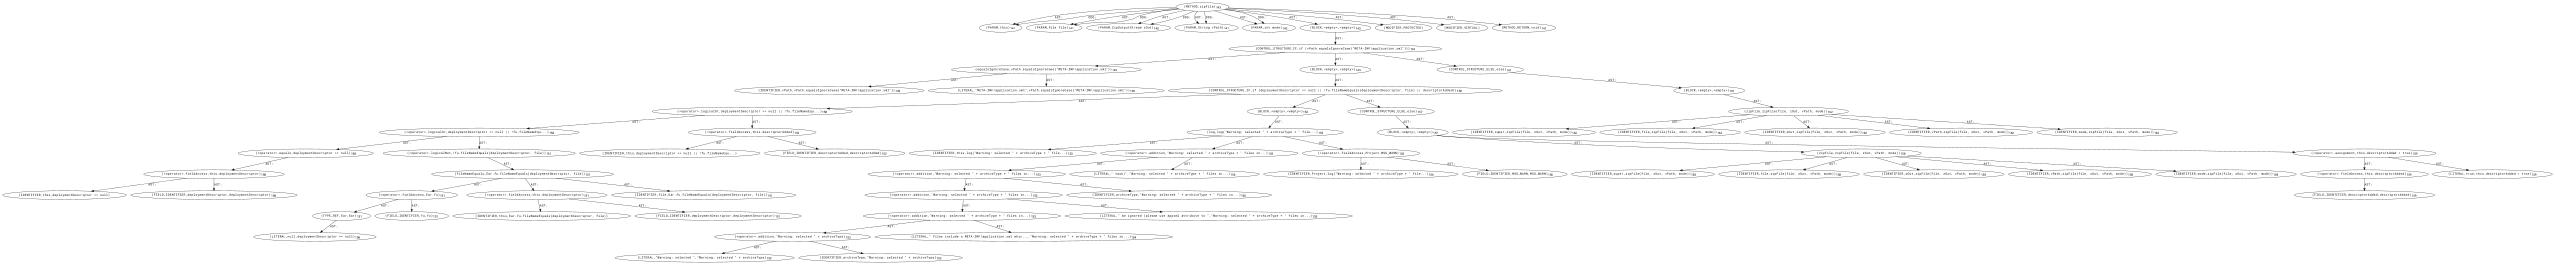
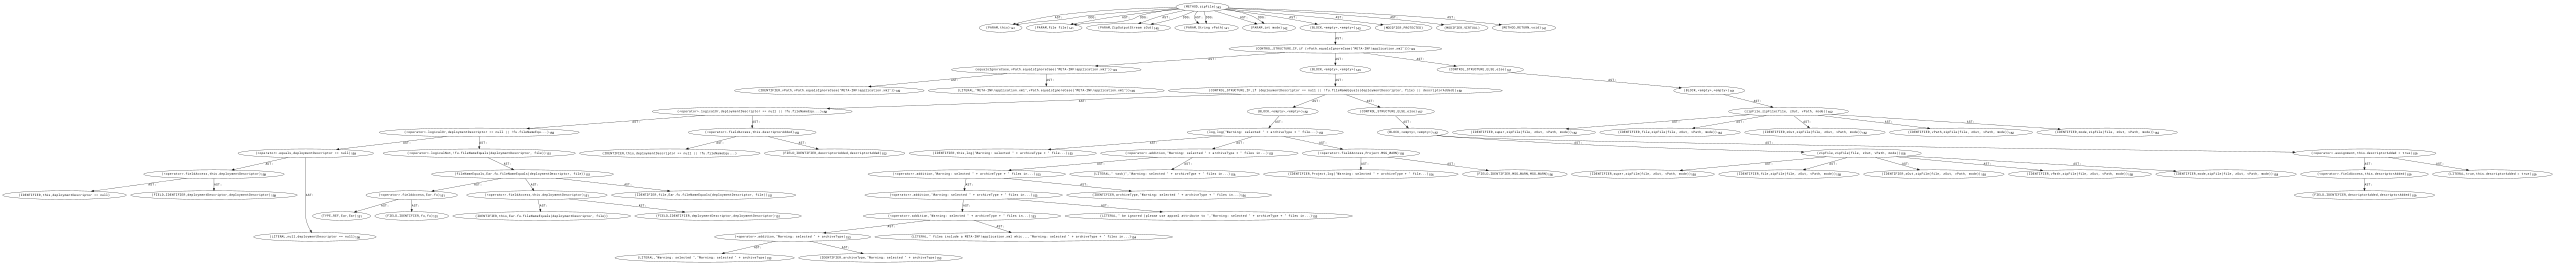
  digraph {
    fontname="Roboto Mono"
    node [fontname="Roboto Mono"]
    edge [fontname="Roboto Mono"]
    n1 [label=<(METHOD,zipFile)<SUB>143</SUB>>]
    n2 [label=<(PARAM,this)<SUB>141</SUB>>]
    n3 [label=<(PARAM,File file)<SUB>141</SUB>>]
    n4 [label=<(PARAM,ZipOutputStream zOut)<SUB>145</SUB>>]
    n5 [label=<(PARAM,String vPath)<SUB>141</SUB>>]
    n6 [label=<(PARAM,int mode)<SUB>142</SUB>>]
    n7 [label=<(BLOCK,&lt;empty&gt;,&lt;empty&gt;)<SUB>143</SUB>>]
    n8 [label=<(MODIFIER,PROTECTED)>]
    n9 [label=<(MODIFIER,VIRTUAL)>]
    n10 [label=<(METHOD_RETURN,void)<SUB>141</SUB>>]
    n11 [label=<(CONTROL_STRUCTURE,IF,if (vPath.equalsIgnoreCase(&quot;META-INF/application.xml&quot;)))<SUB>149</SUB>>]
    n12 [label=<(equalsIgnoreCase,vPath.equalsIgnoreCase(&quot;META-INF/application.xml&quot;))<SUB>149</SUB>>]
    n13 [label=<(BLOCK,&lt;empty&gt;,&lt;empty&gt;)<SUB>149</SUB>>]
    n14 [label=<(CONTROL_STRUCTURE,ELSE,else)<SUB>161</SUB>>]
    n15 [label=<(IDENTIFIER,vPath,vPath.equalsIgnoreCase(&quot;META-INF/application.xml&quot;))<SUB>149</SUB>>]
    n16 [label=<(LITERAL,&quot;META-INF/application.xml&quot;,vPath.equalsIgnoreCase(&quot;META-INF/application.xml&quot;))<SUB>149</SUB>>]
    n17 [label=<(CONTROL_STRUCTURE,IF,if (deploymentDescriptor == null || !fu.fileNameEquals(deploymentDescriptor, file) || descriptorAdded))<SUB>150</SUB>>]
    n18 [label=<(BLOCK,&lt;empty&gt;,&lt;empty&gt;)<SUB>161</SUB>>]
    n19 [label=<(&lt;operator&gt;.logicalOr,deploymentDescriptor == null || !fu.fileNameEqu...)<SUB>150</SUB>>]
    n20 [label=<(BLOCK,&lt;empty&gt;,&lt;empty&gt;)<SUB>152</SUB>>]
    n21 [label=<(CONTROL_STRUCTURE,ELSE,else)<SUB>157</SUB>>]
    n22 [label=<(&lt;operator&gt;.logicalOr,deploymentDescriptor == null || !fu.fileNameEqu...)<SUB>150</SUB>>]
    n23 [label=<(&lt;operator&gt;.fieldAccess,this.descriptorAdded)<SUB>152</SUB>>]
    n24 [label=<(log,log(&quot;Warning: selected &quot; + archiveType + &quot; file...)<SUB>153</SUB>>]
    n25 [label=<(BLOCK,&lt;empty&gt;,&lt;empty&gt;)<SUB>157</SUB>>]
    n26 [label=<(&lt;operator&gt;.equals,deploymentDescriptor == null)<SUB>150</SUB>>]
    n27 [label=<(&lt;operator&gt;.logicalNot,!fu.fileNameEquals(deploymentDescriptor, file))<SUB>151</SUB>>]
    n28 [label=<(IDENTIFIER,this,deploymentDescriptor == null || !fu.fileNameEqu...)>]
    n29 [label=<(FIELD_IDENTIFIER,descriptorAdded,descriptorAdded)<SUB>152</SUB>>]
    n30 [label=<(&lt;operator&gt;.fieldAccess,this.deploymentDescriptor)<SUB>150</SUB>>]
    n31 [label=<(LITERAL,null,deploymentDescriptor == null)<SUB>150</SUB>>]
    n32 [label=<(fileNameEquals,Ear.fu.fileNameEquals(deploymentDescriptor, file))<SUB>151</SUB>>]
    n33 [label=<(IDENTIFIER,this,deploymentDescriptor == null)>]
    n34 [label=<(FIELD_IDENTIFIER,deploymentDescriptor,deploymentDescriptor)<SUB>150</SUB>>]
    n35 [label=<(&lt;operator&gt;.fieldAccess,Ear.fu)<SUB>151</SUB>>]
    n36 [label=<(&lt;operator&gt;.fieldAccess,this.deploymentDescriptor)<SUB>151</SUB>>]
    n37 [label=<(IDENTIFIER,file,Ear.fu.fileNameEquals(deploymentDescriptor, file))<SUB>151</SUB>>]
    n38 [label=<(TYPE_REF,Ear,Ear)<SUB>151</SUB>>]
    n39 [label=<(FIELD_IDENTIFIER,fu,fu)<SUB>151</SUB>>]
    n40 [label=<(IDENTIFIER,this,Ear.fu.fileNameEquals(deploymentDescriptor, file))>]
    n41 [label=<(FIELD_IDENTIFIER,deploymentDescriptor,deploymentDescriptor)<SUB>151</SUB>>]
    n42 [label=<(IDENTIFIER,this,log(&quot;Warning: selected &quot; + archiveType + &quot; file...)<SUB>153</SUB>>]
    n43 [label=<(&lt;operator&gt;.addition,&quot;Warning: selected &quot; + archiveType + &quot; files in...)<SUB>153</SUB>>]
    n44 [label=<(&lt;operator&gt;.fieldAccess,Project.MSG_WARN)<SUB>156</SUB>>]
    n45 [label=<(&lt;operator&gt;.addition,&quot;Warning: selected &quot; + archiveType + &quot; files in...)<SUB>153</SUB>>]
    n46 [label=<(LITERAL,&quot; task)&quot;,&quot;Warning: selected &quot; + archiveType + &quot; files in...)<SUB>156</SUB>>]
    n47 [label=<(IDENTIFIER,Project,log(&quot;Warning: selected &quot; + archiveType + &quot; file...)<SUB>156</SUB>>]
    n48 [label=<(FIELD_IDENTIFIER,MSG_WARN,MSG_WARN)<SUB>156</SUB>>]
    n49 [label=<(&lt;operator&gt;.addition,&quot;Warning: selected &quot; + archiveType + &quot; files in...)<SUB>153</SUB>>]
    n50 [label=<(IDENTIFIER,archiveType,&quot;Warning: selected &quot; + archiveType + &quot; files in...)<SUB>156</SUB>>]
    n51 [label=<(&lt;operator&gt;.addition,&quot;Warning: selected &quot; + archiveType + &quot; files in...)<SUB>153</SUB>>]
    n52 [label=<(LITERAL,&quot; be ignored (please use appxml attribute to &quot;,&quot;Warning: selected &quot; + archiveType + &quot; files in...)<SUB>155</SUB>>]
    n53 [label=<(&lt;operator&gt;.addition,&quot;Warning: selected &quot; + archiveType)<SUB>153</SUB>>]
    n54 [label=<(LITERAL,&quot; files include a META-INF/application.xml whic...,&quot;Warning: selected &quot; + archiveType + &quot; files in...)<SUB>154</SUB>>]
    n55 [label=<(LITERAL,&quot;Warning: selected &quot;,&quot;Warning: selected &quot; + archiveType)<SUB>153</SUB>>]
    n56 [label=<(IDENTIFIER,archiveType,&quot;Warning: selected &quot; + archiveType)<SUB>153</SUB>>]
    n57 [label=<(zipFile,zipFile(file, zOut, vPath, mode))<SUB>158</SUB>>]
    n58 [label=<(&lt;operator&gt;.assignment,this.descriptorAdded = true)<SUB>159</SUB>>]
    n59 [label=<(IDENTIFIER,super,zipFile(file, zOut, vPath, mode))<SUB>158</SUB>>]
    n60 [label=<(IDENTIFIER,file,zipFile(file, zOut, vPath, mode))<SUB>158</SUB>>]
    n61 [label=<(IDENTIFIER,zOut,zipFile(file, zOut, vPath, mode))<SUB>158</SUB>>]
    n62 [label=<(IDENTIFIER,vPath,zipFile(file, zOut, vPath, mode))<SUB>158</SUB>>]
    n63 [label=<(IDENTIFIER,mode,zipFile(file, zOut, vPath, mode))<SUB>158</SUB>>]
    n64 [label=<(&lt;operator&gt;.fieldAccess,this.descriptorAdded)<SUB>159</SUB>>]
    n65 [label=<(LITERAL,true,this.descriptorAdded = true)<SUB>159</SUB>>]
    n66 [label=<(FIELD_IDENTIFIER,descriptorAdded,descriptorAdded)<SUB>159</SUB>>]
    n67 [label=<(zipFile,zipFile(file, zOut, vPath, mode))<SUB>162</SUB>>]
    n68 [label=<(IDENTIFIER,super,zipFile(file, zOut, vPath, mode))<SUB>162</SUB>>]
    n69 [label=<(IDENTIFIER,file,zipFile(file, zOut, vPath, mode))<SUB>162</SUB>>]
    n70 [label=<(IDENTIFIER,zOut,zipFile(file, zOut, vPath, mode))<SUB>162</SUB>>]
    n71 [label=<(IDENTIFIER,vPath,zipFile(file, zOut, vPath, mode))<SUB>162</SUB>>]
    n72 [label=<(IDENTIFIER,mode,zipFile(file, zOut, vPath, mode))<SUB>162</SUB>>]
    n1 -> n2 [label="AST: "]
    n1 -> n2 [label="DDG: "]
    n1 -> n3 [label="AST: "]
    n1 -> n3 [label="DDG: "]
    n1 -> n4 [label="AST: "]
    n1 -> n4 [label="DDG: "]
    n1 -> n5 [label="AST: "]
    n1 -> n5 [label="DDG: "]
    n1 -> n6 [label="AST: "]
    n1 -> n6 [label="DDG: "]
    n1 -> n7 [label="AST: "]
    n1 -> n8 [label="AST: "]
    n1 -> n9 [label="AST: "]
    n1 -> n10 [label="AST: "]
    n7 -> n11 [label="AST: "]
    n11 -> n12 [label="AST: "]
    n11 -> n13 [label="AST: "]
    n11 -> n14 [label="AST: "]
    n12 -> n15 [label="AST: "]
    n12 -> n16 [label="AST: "]
    n13 -> n17 [label="AST: "]
    n14 -> n18 [label="AST: "]
    n17 -> n19 [label="AST: "]
    n17 -> n20 [label="AST: "]
    n17 -> n21 [label="AST: "]
    n18 -> n67 [label="AST: "]
    n19 -> n22 [label="AST: "]
    n19 -> n23 [label="AST: "]
    n20 -> n24 [label="AST: "]
    n21 -> n25 [label="AST: "]
    n22 -> n26 [label="AST: "]
    n22 -> n27 [label="AST: "]
    n23 -> n28 [label="AST: "]
    n23 -> n29 [label="AST: "]
    n24 -> n42 [label="AST: "]
    n24 -> n43 [label="AST: "]
    n24 -> n44 [label="AST: "]
    n25 -> n57 [label="AST: "]
    n25 -> n58 [label="AST: "]
    n26 -> n30 [label="AST: "]
-   n38 -> n31 [label="AST: "]
+   n26 -> n31 [label="AST: "]
    n27 -> n32 [label="AST: "]
    n30 -> n33 [label="AST: "]
    n30 -> n34 [label="AST: "]
    n32 -> n35 [label="AST: "]
    n32 -> n36 [label="AST: "]
    n32 -> n37 [label="AST: "]
    n35 -> n38 [label="AST: "]
    n35 -> n39 [label="AST: "]
    n36 -> n40 [label="AST: "]
    n36 -> n41 [label="AST: "]
    n43 -> n45 [label="AST: "]
    n43 -> n46 [label="AST: "]
    n44 -> n47 [label="AST: "]
    n44 -> n48 [label="AST: "]
    n45 -> n49 [label="AST: "]
    n45 -> n50 [label="AST: "]
    n49 -> n51 [label="AST: "]
    n49 -> n52 [label="AST: "]
    n51 -> n53 [label="AST: "]
    n51 -> n54 [label="AST: "]
    n53 -> n55 [label="AST: "]
    n53 -> n56 [label="AST: "]
    n57 -> n59 [label="AST: "]
    n57 -> n60 [label="AST: "]
    n57 -> n61 [label="AST: "]
    n57 -> n62 [label="AST: "]
    n57 -> n63 [label="AST: "]
    n58 -> n64 [label="AST: "]
    n58 -> n65 [label="AST: "]
    n64 -> n66 [label="AST: "]
    n67 -> n68 [label="AST: "]
    n67 -> n69 [label="AST: "]
    n67 -> n70 [label="AST: "]
    n67 -> n71 [label="AST: "]
    n67 -> n72 [label="AST: "]
  }
